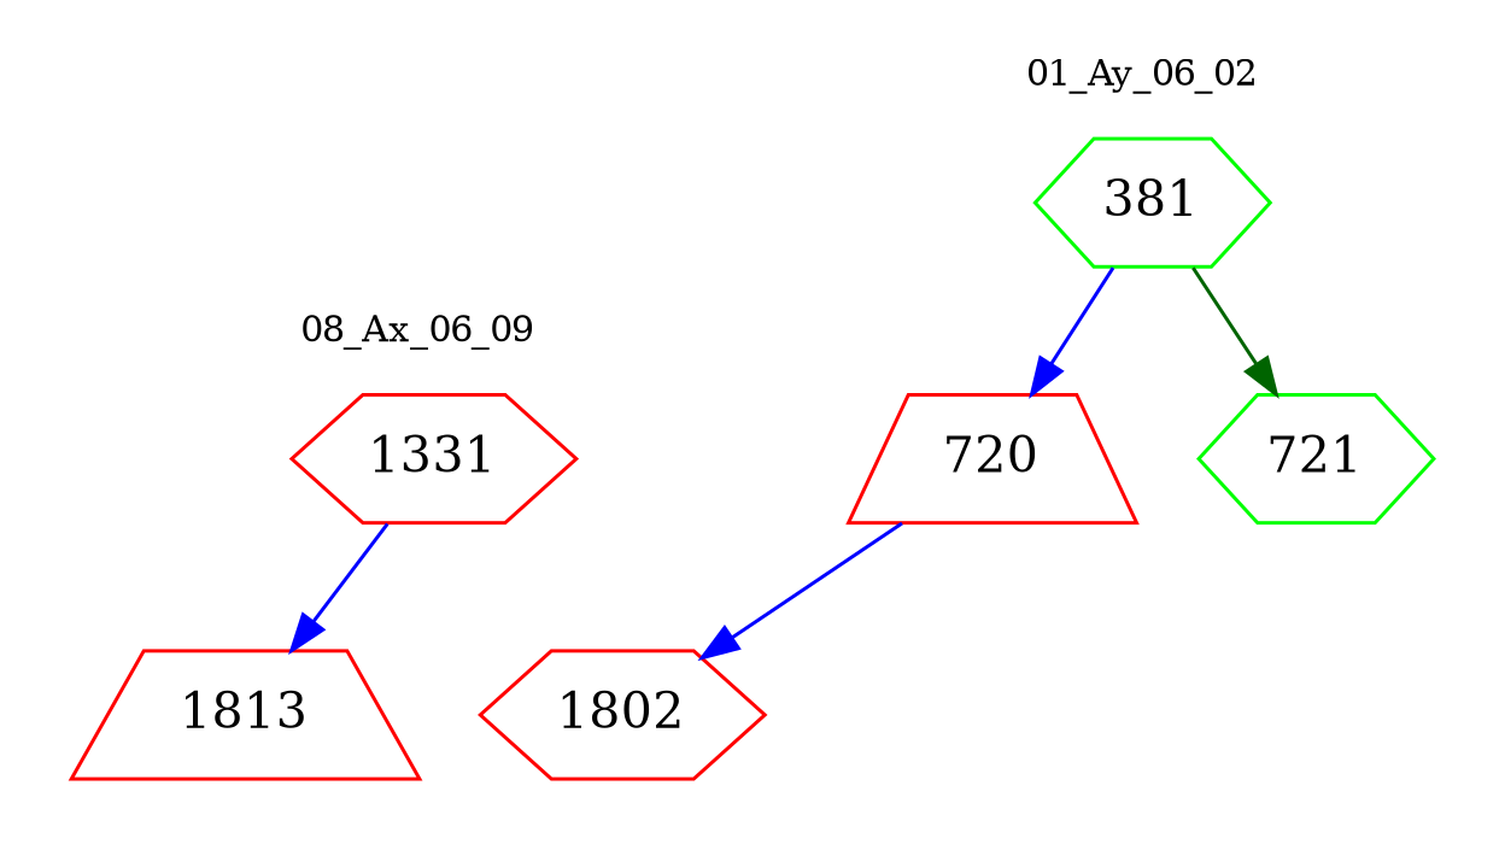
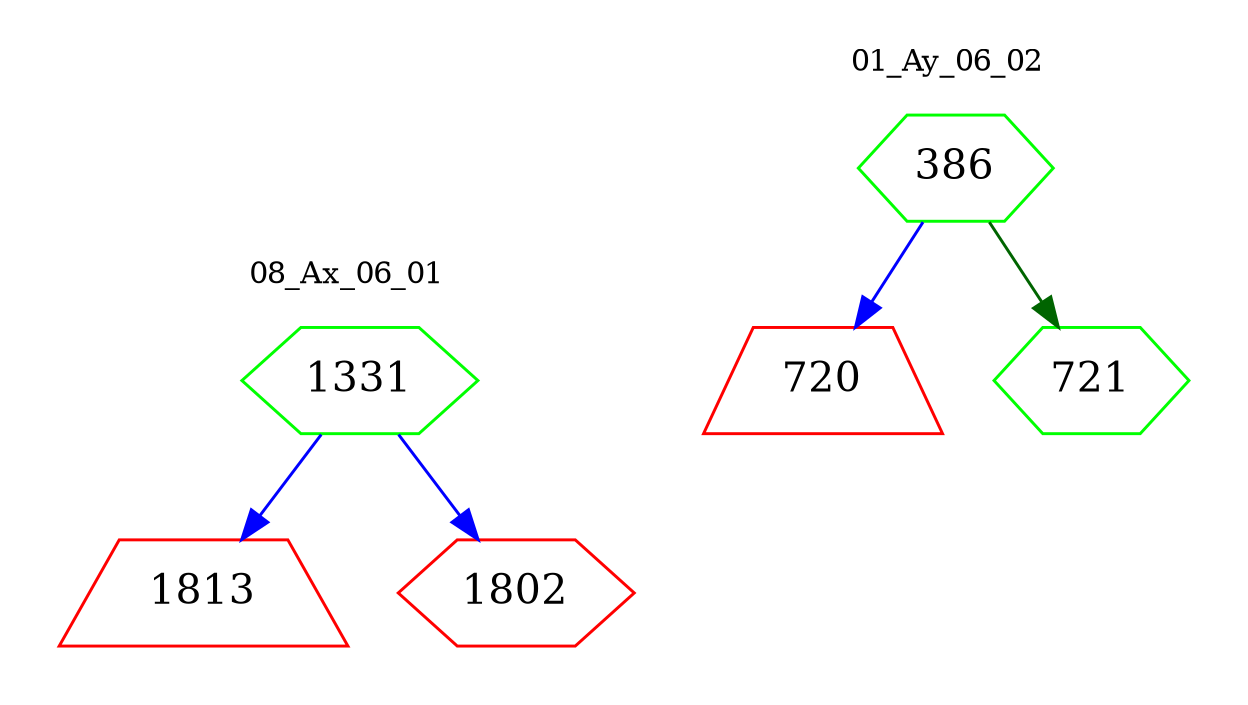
  digraph {
    node [color=green shape=hexagon]
    edge [color=blue]
-   n1 [color=red label=1331]
+   n1 [label=1331]
    n2 [color=red label=1813 shape=trapezium]
    n3 [color=red label=1802]
-   n4 [label=381]
+   n4 [label=386]
    n5 [color=red label=720 shape=trapezium]
    n6 [label=721]
    subgraph cluster_1 {
      color=white
      fontsize=10
-     label="08_Ax_06_09"
+     label="08_Ax_06_01"
      n1
      n2
      n3
    }
    subgraph cluster_2 {
      color=white
      fontsize=10
      label="01_Ay_06_02"
      n4
      n5
      n6
    }
    n1 -> n2
-   n5 -> n3
+   n1 -> n3
    n4 -> n5
    n4 -> n6 [color=darkgreen]
  }
